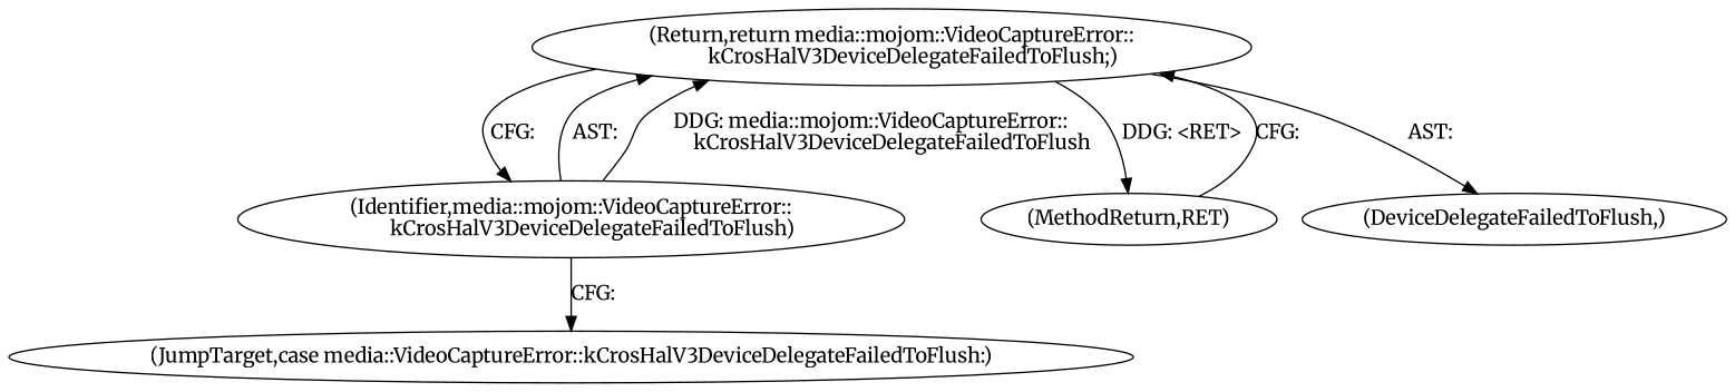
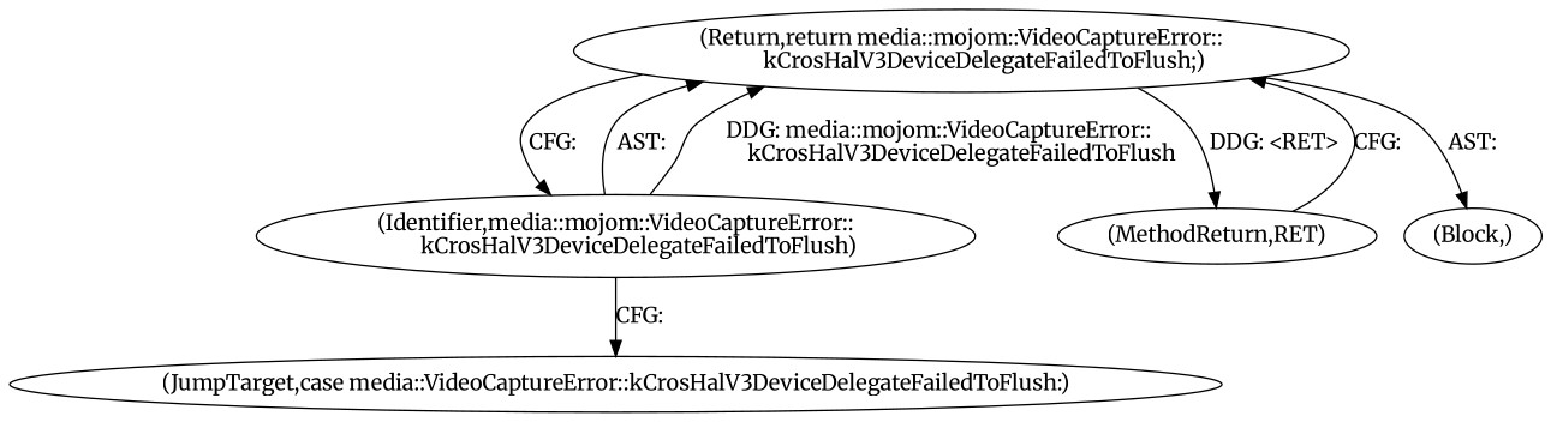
  digraph {
    fontname=Merriweather
    node [fontname=Merriweather]
    edge [fontname=Merriweather]
    n1 [label="(Return,return media::mojom::VideoCaptureError::\n          kCrosHalV3DeviceDelegateFailedToFlush;)"]
    n2 [label="(Identifier,media::mojom::VideoCaptureError::\n          kCrosHalV3DeviceDelegateFailedToFlush)"]
    n3 [label="(MethodReturn,RET)"]
-   n4 [label="(DeviceDelegateFailedToFlush,)"]
+   n4 [label="(Block,)"]
    n5 [label="(JumpTarget,case media::VideoCaptureError::kCrosHalV3DeviceDelegateFailedToFlush:)"]
    n1 -> n2 [label="CFG: "]
    n1 -> n3 [label="DDG: <RET>"]
    n1 -> n4 [label="AST: "]
    n2 -> n1 [label="AST: "]
    n2 -> n1 [label="DDG: media::mojom::VideoCaptureError::\n          kCrosHalV3DeviceDelegateFailedToFlush"]
    n2 -> n5 [label="CFG: "]
    n3 -> n1 [label="CFG: "]
  }
